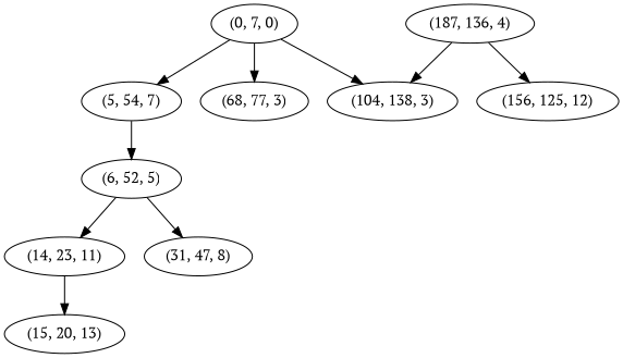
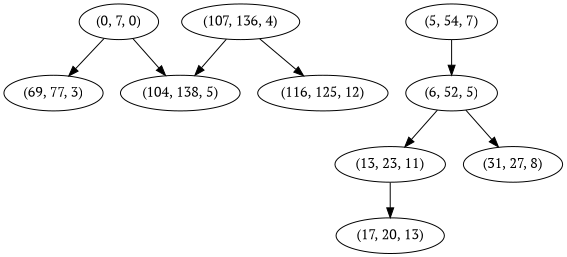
  digraph {
    fontname="PT Serif"
    node [fontname="PT Serif"]
    edge [fontname="PT Serif"]
    n1 [label="(0, 7, 0)"]
    n2 [label="(5, 54, 7)"]
-   "(69, 77, 3)" [label="(68, 77, 3)"]
-   "(104, 138, 3)"
+   "(69, 77, 3)"
+   "(104, 138, 3)" [label="(104, 138, 5)"]
    "(6, 52, 5)"
-   "(13, 23, 11)" [label="(14, 23, 11)"]
-   "(31, 47, 8)"
-   "(15, 20, 13)"
-   "(107, 136, 4)" [label="(187, 136, 4)"]
-   "(116, 125, 12)" [label="(156, 125, 12)"]
-   n1 -> n2
+   "(13, 23, 11)"
+   "(31, 47, 8)" [label="(31, 27, 8)"]
+   "(15, 20, 13)" [label="(17, 20, 13)"]
+   "(107, 136, 4)"
+   "(116, 125, 12)"
    n1 -> "(69, 77, 3)"
    n1 -> "(104, 138, 3)"
    n2 -> "(6, 52, 5)"
    "(6, 52, 5)" -> "(13, 23, 11)"
    "(6, 52, 5)" -> "(31, 47, 8)"
    "(13, 23, 11)" -> "(15, 20, 13)"
    "(107, 136, 4)" -> "(104, 138, 3)"
    "(107, 136, 4)" -> "(116, 125, 12)"
  }
